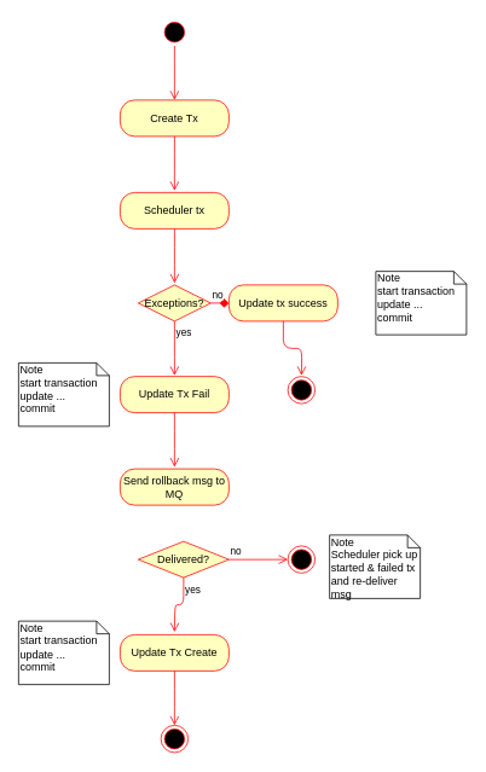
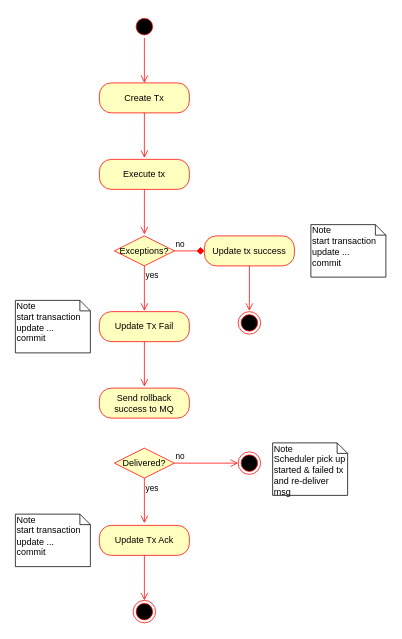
  <mxCell id="0" />
  <mxCell id="1" parent="0" />
  <mxCell id="2" value="" style="ellipse;html=1;shape=startState;fillColor=#000000;strokeColor=#ff0000;" vertex="1" parent="1"><mxGeometry x="177" y="20" width="30" height="30" as="geometry" /></mxCell>
  <mxCell id="3" value="" style="edgeStyle=orthogonalEdgeStyle;html=1;verticalAlign=bottom;endArrow=open;endSize=8;strokeColor=#ff0000;" edge="1" source="2" parent="1"><mxGeometry relative="1" as="geometry"><mxPoint x="192" y="110" as="targetPoint" /></mxGeometry></mxCell>
  <mxCell id="4" value="Create Tx" style="rounded=1;whiteSpace=wrap;html=1;arcSize=40;fontColor=#000000;fillColor=#ffffc0;strokeColor=#ff0000;" vertex="1" parent="1"><mxGeometry x="132" y="110" width="120" height="40" as="geometry" /></mxCell>
  <mxCell id="5" value="" style="edgeStyle=orthogonalEdgeStyle;html=1;verticalAlign=bottom;endArrow=open;endSize=8;strokeColor=#ff0000;" edge="1" source="4" parent="1"><mxGeometry relative="1" as="geometry"><mxPoint x="192" y="210" as="targetPoint" /></mxGeometry></mxCell>
- <mxCell id="6" value="Scheduler tx" style="rounded=1;whiteSpace=wrap;html=1;arcSize=40;fontColor=#000000;fillColor=#ffffc0;strokeColor=#ff0000;" vertex="1" parent="1"><mxGeometry x="132" y="212" width="120" height="40" as="geometry" /></mxCell>
+ <mxCell id="6" value="Execute tx" style="rounded=1;whiteSpace=wrap;html=1;arcSize=40;fontColor=#000000;fillColor=#ffffc0;strokeColor=#ff0000;" vertex="1" parent="1"><mxGeometry x="132" y="212" width="120" height="40" as="geometry" /></mxCell>
  <mxCell id="7" value="" style="edgeStyle=orthogonalEdgeStyle;html=1;verticalAlign=bottom;endArrow=open;endSize=8;strokeColor=#ff0000;" edge="1" source="6" parent="1"><mxGeometry relative="1" as="geometry"><mxPoint x="192" y="312" as="targetPoint" /></mxGeometry></mxCell>
  <mxCell id="8" value="Exceptions?" style="rhombus;whiteSpace=wrap;html=1;fillColor=#ffffc0;strokeColor=#ff0000;" vertex="1" parent="1"><mxGeometry x="152" y="314" width="80" height="40" as="geometry" /></mxCell>
  <mxCell id="9" value="no" style="edgeStyle=orthogonalEdgeStyle;html=1;align=left;verticalAlign=bottom;endArrow=diamond;endSize=8;strokeColor=#ff0000;" edge="1" source="8" parent="1" target="11"><mxGeometry x="-1" relative="1" as="geometry"><mxPoint x="332" y="334" as="targetPoint" /></mxGeometry></mxCell>
  <mxCell id="10" value="yes" style="edgeStyle=orthogonalEdgeStyle;html=1;align=left;verticalAlign=top;endArrow=open;endSize=8;strokeColor=#ff0000;" edge="1" source="8" parent="1"><mxGeometry x="-1" relative="1" as="geometry"><mxPoint x="192" y="414" as="targetPoint" /></mxGeometry></mxCell>
- <mxCell id="11" value="Update tx success" style="rounded=1;whiteSpace=wrap;html=1;arcSize=40;fontColor=#000000;fillColor=#ffffc0;strokeColor=#ff0000;" vertex="1" parent="1"><mxGeometry x="252" y="314" width="120" height="40" as="geometry" /></mxCell>
+ <mxCell id="11" value="Update tx success" style="rounded=1;whiteSpace=wrap;html=1;arcSize=40;fontColor=#000000;fillColor=#ffffc0;strokeColor=#ff0000;" vertex="1" parent="1"><mxGeometry x="272" y="314" width="120" height="40" as="geometry" /></mxCell>
  <mxCell id="12" value="" style="edgeStyle=orthogonalEdgeStyle;html=1;verticalAlign=bottom;endArrow=open;endSize=8;strokeColor=#ff0000;" edge="1" source="11" parent="1"><mxGeometry relative="1" as="geometry"><mxPoint x="332" y="414" as="targetPoint" /></mxGeometry></mxCell>
  <mxCell id="13" value="Note&lt;br&gt;start transaction&lt;br&gt;update ...&lt;br&gt;commit" style="shape=note;whiteSpace=wrap;html=1;size=14;verticalAlign=top;align=left;spacingTop=-6;" vertex="1" parent="1"><mxGeometry x="414" y="299" width="100" height="70" as="geometry" /></mxCell>
  <mxCell id="14" value="" style="ellipse;html=1;shape=endState;fillColor=#000000;strokeColor=#ff0000;" vertex="1" parent="1"><mxGeometry x="317" y="415" width="30" height="30" as="geometry" /></mxCell>
  <mxCell id="15" value="Update Tx Fail" style="rounded=1;whiteSpace=wrap;html=1;arcSize=40;fontColor=#000000;fillColor=#ffffc0;strokeColor=#ff0000;" vertex="1" parent="1"><mxGeometry x="132" y="415" width="120" height="40" as="geometry" /></mxCell>
  <mxCell id="16" value="" style="edgeStyle=orthogonalEdgeStyle;html=1;verticalAlign=bottom;endArrow=open;endSize=8;strokeColor=#ff0000;" edge="1" source="15" parent="1"><mxGeometry relative="1" as="geometry"><mxPoint x="192" y="515" as="targetPoint" /></mxGeometry></mxCell>
  <mxCell id="17" value="Note&lt;br&gt;start transaction&lt;br&gt;update ...&lt;br&gt;commit" style="shape=note;whiteSpace=wrap;html=1;size=14;verticalAlign=top;align=left;spacingTop=-6;" vertex="1" parent="1"><mxGeometry x="20" y="400" width="100" height="70" as="geometry" /></mxCell>
- <mxCell id="18" value="Send rollback msg to MQ" style="rounded=1;whiteSpace=wrap;html=1;arcSize=40;fontColor=#000000;fillColor=#ffffc0;strokeColor=#ff0000;" vertex="1" parent="1"><mxGeometry x="132" y="517" width="120" height="40" as="geometry" /></mxCell>
- <mxCell id="19" value="Delivered?" style="rhombus;whiteSpace=wrap;html=1;fillColor=#ffffc0;strokeColor=#ff0000;" vertex="1" parent="1"><mxGeometry x="152" y="597" width="100" height="40" as="geometry" /></mxCell>
+ <mxCell id="18" value="Send rollback success to MQ" style="rounded=1;whiteSpace=wrap;html=1;arcSize=40;fontColor=#000000;fillColor=#ffffc0;strokeColor=#ff0000;" vertex="1" parent="1"><mxGeometry x="132" y="517" width="120" height="40" as="geometry" /></mxCell>
+ <mxCell id="19" value="Delivered?" style="rhombus;whiteSpace=wrap;html=1;fillColor=#ffffc0;strokeColor=#ff0000;" vertex="1" parent="1"><mxGeometry x="152" y="597" width="80" height="40" as="geometry" /></mxCell>
  <mxCell id="20" value="no" style="edgeStyle=orthogonalEdgeStyle;html=1;align=left;verticalAlign=bottom;endArrow=open;endSize=8;strokeColor=#ff0000;" edge="1" source="19" parent="1" target="24"><mxGeometry x="-1" relative="1" as="geometry"><mxPoint x="332" y="617" as="targetPoint" /></mxGeometry></mxCell>
  <mxCell id="21" value="yes" style="edgeStyle=orthogonalEdgeStyle;html=1;align=left;verticalAlign=top;endArrow=open;endSize=8;strokeColor=#ff0000;" edge="1" source="19" parent="1"><mxGeometry x="-1" relative="1" as="geometry"><mxPoint x="192" y="697" as="targetPoint" /></mxGeometry></mxCell>
- <mxCell id="22" value="Update Tx Create" style="rounded=1;whiteSpace=wrap;html=1;arcSize=40;fontColor=#000000;fillColor=#ffffc0;strokeColor=#ff0000;" vertex="1" parent="1"><mxGeometry x="132" y="700" width="120" height="40" as="geometry" /></mxCell>
+ <mxCell id="22" value="Update Tx Ack" style="rounded=1;whiteSpace=wrap;html=1;arcSize=40;fontColor=#000000;fillColor=#ffffc0;strokeColor=#ff0000;" vertex="1" parent="1"><mxGeometry x="132" y="700" width="120" height="40" as="geometry" /></mxCell>
  <mxCell id="23" value="" style="edgeStyle=orthogonalEdgeStyle;html=1;verticalAlign=bottom;endArrow=open;endSize=8;strokeColor=#ff0000;" edge="1" source="22" parent="1"><mxGeometry relative="1" as="geometry"><mxPoint x="192" y="800" as="targetPoint" /></mxGeometry></mxCell>
  <mxCell id="24" value="" style="ellipse;html=1;shape=endState;fillColor=#000000;strokeColor=#ff0000;" vertex="1" parent="1"><mxGeometry x="317" y="602" width="30" height="30" as="geometry" /></mxCell>
  <mxCell id="25" value="" style="ellipse;html=1;shape=endState;fillColor=#000000;strokeColor=#ff0000;" vertex="1" parent="1"><mxGeometry x="177" y="800" width="30" height="30" as="geometry" /></mxCell>
  <mxCell id="26" value="Note&lt;br&gt;start transaction&lt;br&gt;update ...&lt;br&gt;commit" style="shape=note;whiteSpace=wrap;html=1;size=14;verticalAlign=top;align=left;spacingTop=-6;" vertex="1" parent="1"><mxGeometry x="20" y="685" width="100" height="70" as="geometry" /></mxCell>
  <mxCell id="27" value="Note&lt;br&gt;Scheduler pick up started &amp;amp; failed tx and re-deliver msg" style="shape=note;whiteSpace=wrap;html=1;size=14;verticalAlign=top;align=left;spacingTop=-6;" vertex="1" parent="1"><mxGeometry x="363" y="590" width="100" height="70" as="geometry" /></mxCell>
